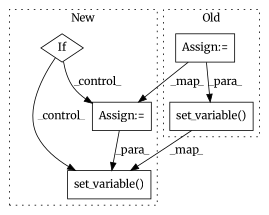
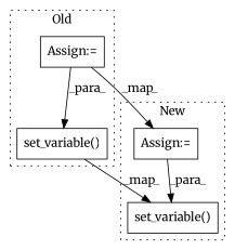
  digraph {
    fontname=Merriweather
    node [a=75 l=3 shape=box fontname=Merriweather]
    edge [fontname=Merriweather]
    n1 [l="18,1" label="set_variable()" s="8500,8565"]
    n2 [a=68 label="Assign:=" s=8451]
    n3 [l="18,1" label="set_variable()" s="8607,8672"]
-   n4 [a=96 label=If s=8497 shape=diamond]
    n5 [a=68 label="Assign:=" s=8554]
    subgraph cluster_1 {
      label=Old
      style=dotted
      n1
      n2
    }
    subgraph cluster_2 {
      label=New
      style=dotted
      n3
-     n4
      n5
    }
    n1 -> n3 [label=_map_]
    n2 -> n1 [label=_para_]
    n2 -> n5 [label=_map_]
-   n4 -> n3 [label=_control_]
-   n4 -> n5 [label=_control_]
    n5 -> n3 [label=_para_]
  }
